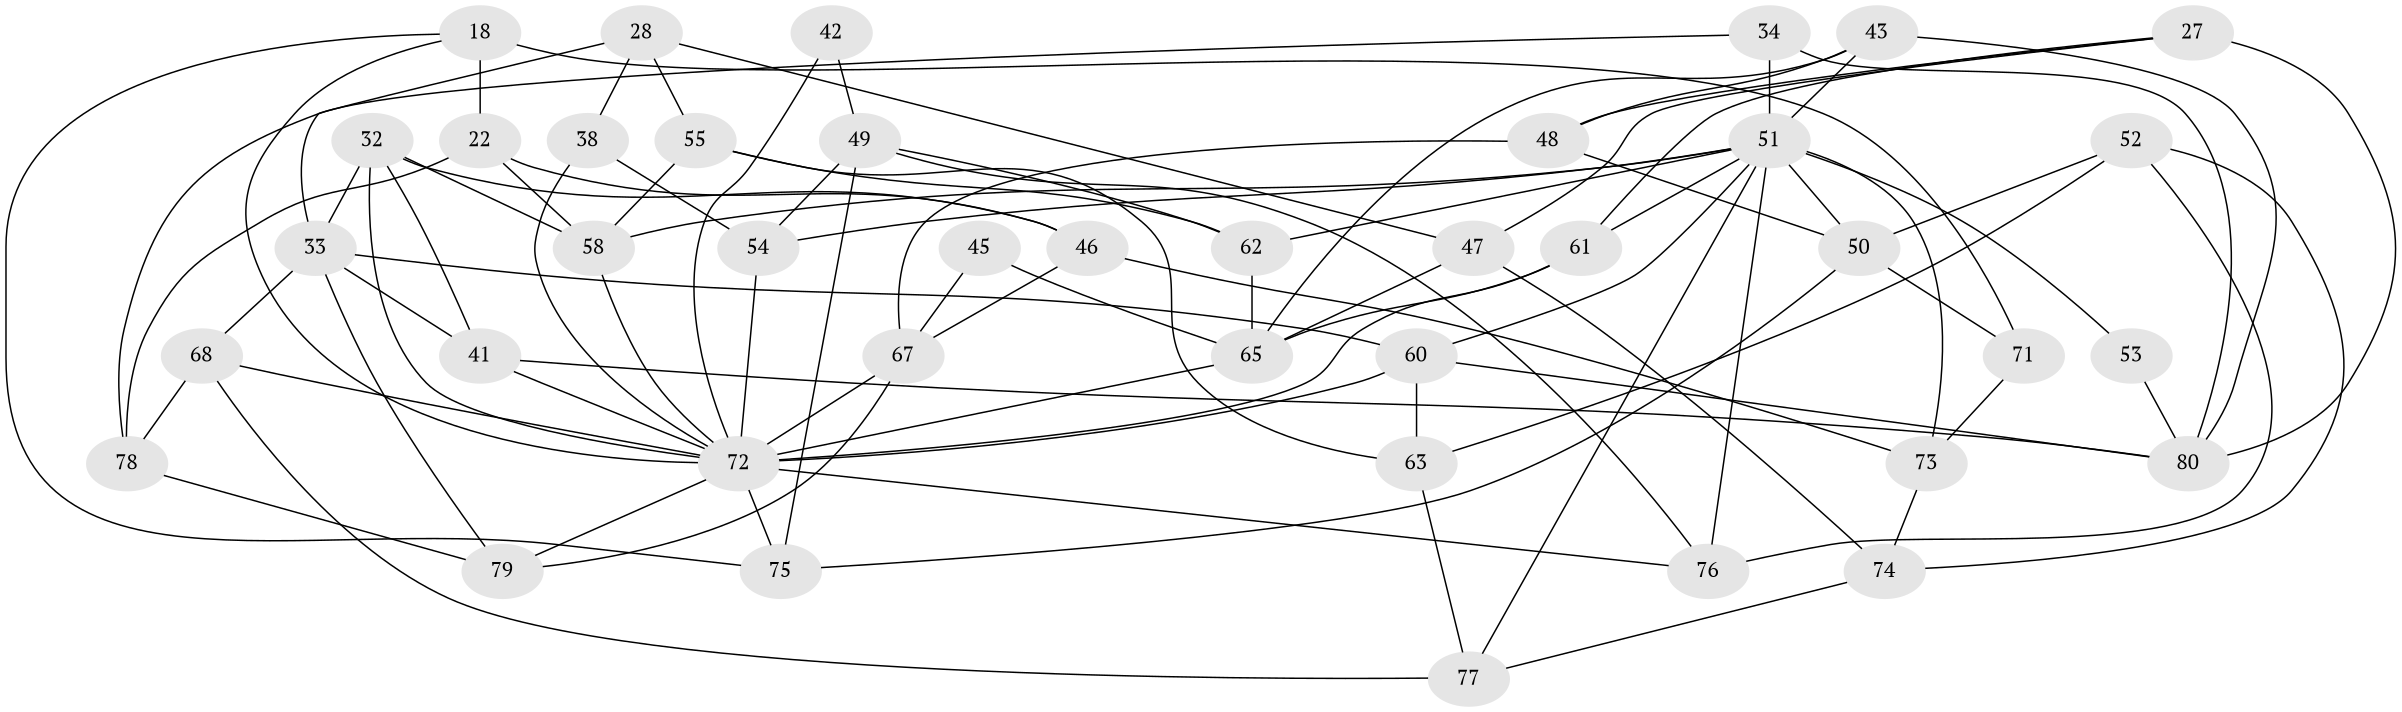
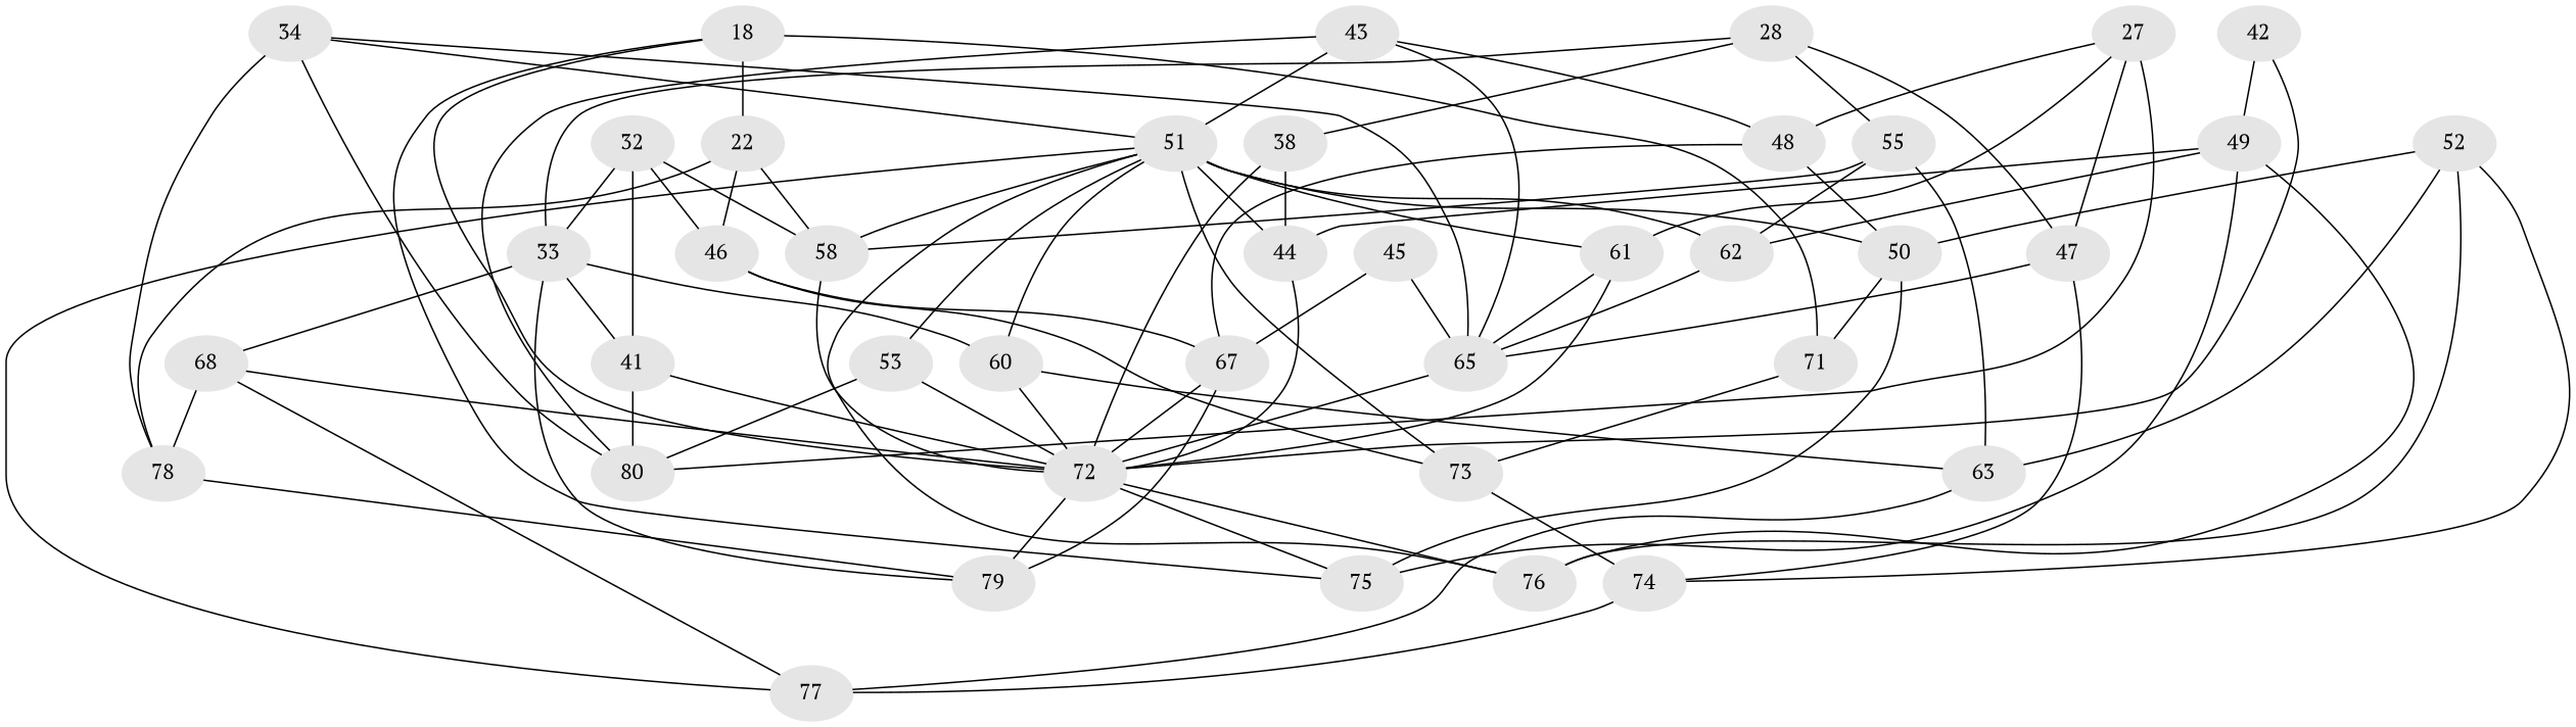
  graph {
    fontname="PT Serif"
    node [color=gray90 fontname="PT Serif" style=filled]
    edge [fontname="PT Serif"]
    18 [super="+17"]
    22
    71
    72 [super="+15+70+69"]
    75
    46
    58 [super="+31"]
    78
    41
    80 [super="+3+20+13"]
    73
    79
    76
    67 [super="+4+10+26+37"]
    27 [super="+11"]
    47
    48
    61
    65 [super="+7+59"]
    74
    n21 [label=50 super="+50"]
    33 [super="+19"]
    60 [super="+39+29"]
    68 [super="+40"]
    28
    38
    55
-   54 [super="+36"]
+   54 [super="+36" label=44]
    62
    63
    32
    77
    34 [super="+8"]
    51 [super="+1+44+35"]
    53
    49 [super="+9"]
    42
    43
    45
    52
    18 -- 22
    18 -- 71 [weight=2]
    18 -- 72
    18 -- 75
    22 -- 46
    22 -- 58
    22 -- 78
    71 -- 73
    72 -- 75
    72 -- 79
    72 -- 76
    46 -- 73
    46 -- 67
    58 -- 72 [weight=2]
    78 -- 79
    41 -- 72
    41 -- 80
    73 -- 74
    67 -- 72 [weight=5]
    67 -- 79
    27 -- 80 [weight=3]
    27 -- 47
    27 -- 48
    27 -- 61
    47 -- 65
    47 -- 74
    48 -- 67
    48 -- n21
    61 -- 72
    61 -- 65
    65 -- 72 [weight=2]
    74 -- 77
    n21 -- 71
    n21 -- 75
    33 -- 41
    33 -- 79
    33 -- 60
    33 -- 68 [weight=2]
    60 -- 72 [weight=4]
-   60 -- 80
    60 -- 63
    68 -- 72 [weight=2]
    68 -- 78
    68 -- 77
    28 -- 47
    28 -- 33
    28 -- 38
    28 -- 55
    38 -- 72 [weight=2]
    38 -- 54
    55 -- 58
    55 -- 62
    55 -- 63
    54 -- 72
    62 -- 65
    63 -- 77
    32 -- 46
    32 -- 58
    32 -- 41
    32 -- 33
    34 -- 78
    34 -- 80 [weight=3]
+   34 -- 65
    34 -- 51
    51 -- 58
    51 -- 73
    51 -- 76
    51 -- 61
    51 -- n21 [weight=2]
    51 -- 60
    51 -- 54 [weight=3]
    51 -- 62
    51 -- 77
    51 -- 53
-   32 -- 72 [weight=2]
+   53 -- 72 [weight=2]
    53 -- 80
    49 -- 75
    49 -- 76
    49 -- 54
    49 -- 62
    42 -- 72 [weight=2]
    42 -- 49 [weight=2]
    43 -- 80
    43 -- 48
    43 -- 65
    43 -- 51
    45 -- 67
    45 -- 65 [weight=3]
    52 -- 76
    52 -- 74
    52 -- n21
    52 -- 63
  }
